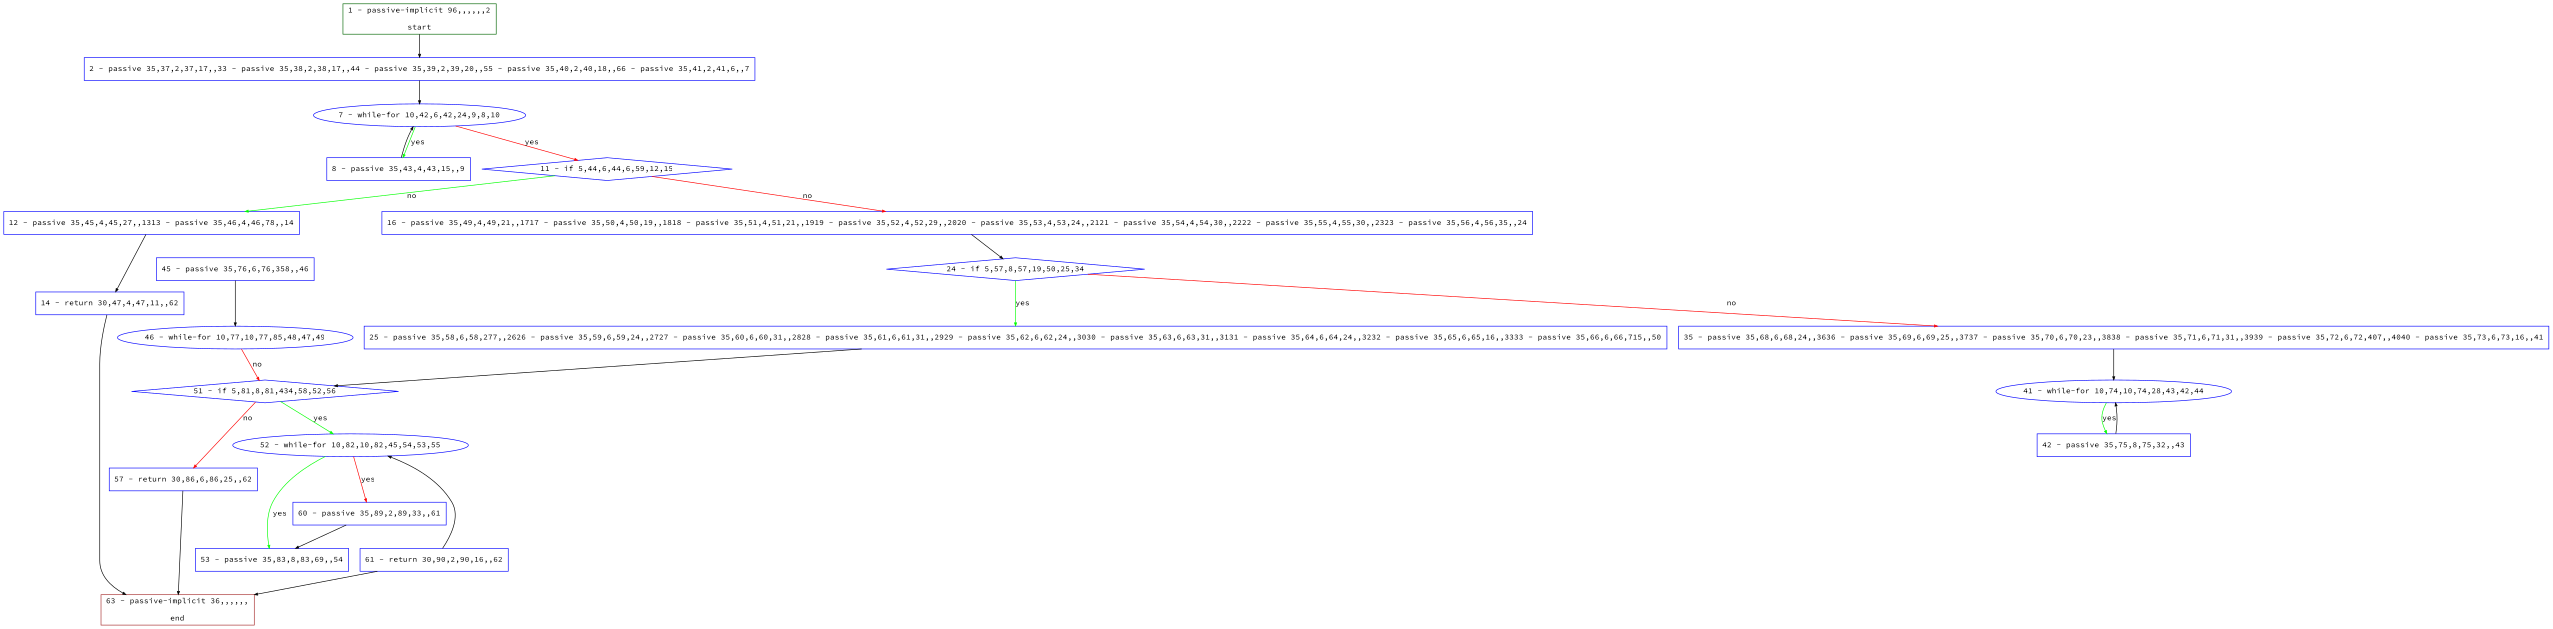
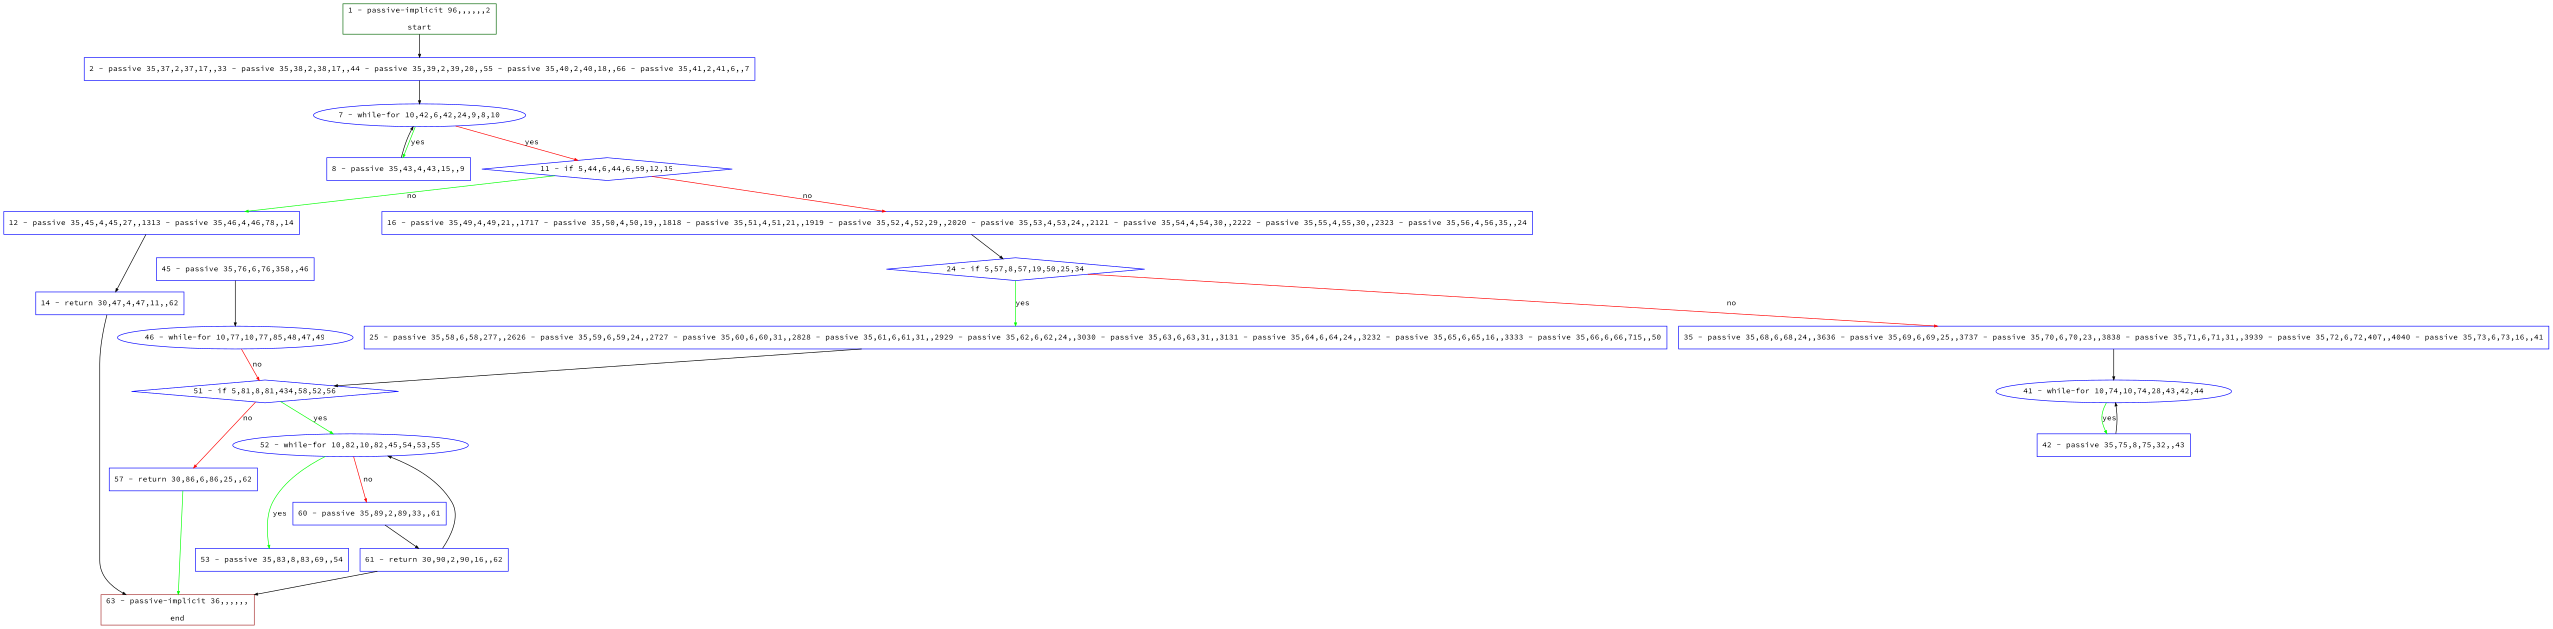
  digraph {
    bgcolor=white
    compound=true
    fillcolor="#FFFFCC"
    fontname="Source Code Pro"
    fontsize=12
    pack=true
    packmode=clust
    style="rounded,filled"
    node [color="#0000ff" compound=true fillcolor="#ffffff" fixedsize=false fontname="Source Code Pro" fontsize=12 node_initialized=no shape=box style=filled]
    edge [arrowhead=normal arrowsize=0.5 arrowtail=none color="#000000" compound=true dir=forward fontcolor=black fontname="Source Code Pro" fontsize=12]
    n1 [label="2 - passive 35,37,2,37,17,,33 - passive 35,38,2,38,17,,44 - passive 35,39,2,39,20,,55 - passive 35,40,2,40,18,,66 - passive 35,41,2,41,6,,7"]
    n2 [label="7 - while-for 10,42,6,42,24,9,8,10" shape=oval]
    n3 [label="8 - passive 35,43,4,43,15,,9"]
    n4 [label="11 - if 5,44,6,44,6,59,12,15" shape=diamond]
    n5 [color="#006400" label="1 - passive-implicit 96,,,,,,2\n\nstart"]
    n6 [label="12 - passive 35,45,4,45,27,,1313 - passive 35,46,4,46,78,,14"]
    n7 [label="16 - passive 35,49,4,49,21,,1717 - passive 35,50,4,50,19,,1818 - passive 35,51,4,51,21,,1919 - passive 35,52,4,52,29,,2020 - passive 35,53,4,53,24,,2121 - passive 35,54,4,54,30,,2222 - passive 35,55,4,55,30,,2323 - passive 35,56,4,56,35,,24"]
    n8 [label="14 - return 30,47,4,47,11,,62"]
    n9 [label="24 - if 5,57,8,57,19,50,25,34" shape=diamond]
    n10 [color="#a52a2a" label="63 - passive-implicit 36,,,,,,\n\nend"]
    n11 [label="25 - passive 35,58,6,58,277,,2626 - passive 35,59,6,59,24,,2727 - passive 35,60,6,60,31,,2828 - passive 35,61,6,61,31,,2929 - passive 35,62,6,62,24,,3030 - passive 35,63,6,63,31,,3131 - passive 35,64,6,64,24,,3232 - passive 35,65,6,65,16,,3333 - passive 35,66,6,66,715,,50"]
    n12 [label="35 - passive 35,68,6,68,24,,3636 - passive 35,69,6,69,25,,3737 - passive 35,70,6,70,23,,3838 - passive 35,71,6,71,31,,3939 - passive 35,72,6,72,407,,4040 - passive 35,73,6,73,16,,41"]
    n13 [label="51 - if 5,81,8,81,434,58,52,56" shape=diamond]
    n14 [label="41 - while-for 10,74,10,74,28,43,42,44" shape=oval]
    n15 [label="52 - while-for 10,82,10,82,45,54,53,55" shape=oval]
    n16 [label="57 - return 30,86,6,86,25,,62"]
    n17 [label="42 - passive 35,75,8,75,32,,43"]
    n18 [label="53 - passive 35,83,8,83,69,,54"]
    n19 [label="60 - passive 35,89,2,89,33,,61"]
    n20 [label="45 - passive 35,76,6,76,358,,46"]
    n21 [label="46 - while-for 10,77,10,77,85,48,47,49" shape=oval]
    n22 [label="61 - return 30,90,2,90,16,,62"]
    n1 -> n2
    n2 -> n3 [color="#00ff00" label=yes]
    n2 -> n4 [color="#ff0000" label=yes]
    n3 -> n2
    n4 -> n6 [color="#00ff00" label=no]
    n4 -> n7 [color="#ff0000" label=no]
    n5 -> n1
    n6 -> n8
    n7 -> n9
    n8 -> n10
    n9 -> n11 [color="#00ff00" label=yes]
    n9 -> n12 [color="#ff0000" label=no]
    n11 -> n13
    n12 -> n14
    n13 -> n15 [color="#00ff00" label=yes]
    n13 -> n16 [color="#ff0000" label=no]
    n14 -> n17 [color="#00ff00" label=yes]
    n15 -> n18 [color="#00ff00" label=yes]
-   n15 -> n19 [color="#ff0000" label=yes]
-   n16 -> n10
+   n15 -> n19 [color="#ff0000" label=no]
+   n16 -> n10 [color="#00ff00"]
    n17 -> n14
-   n19 -> n18
+   n19 -> n22
    n20 -> n21
    n21 -> n13 [color="#ff0000" label=no]
    n22 -> n10
    n22 -> n15
  }
